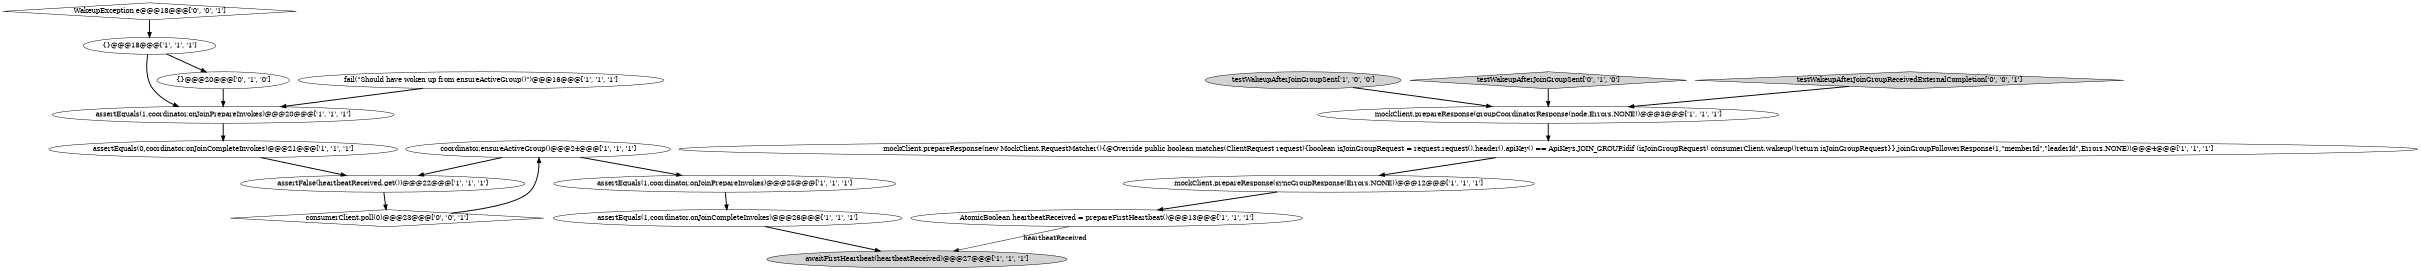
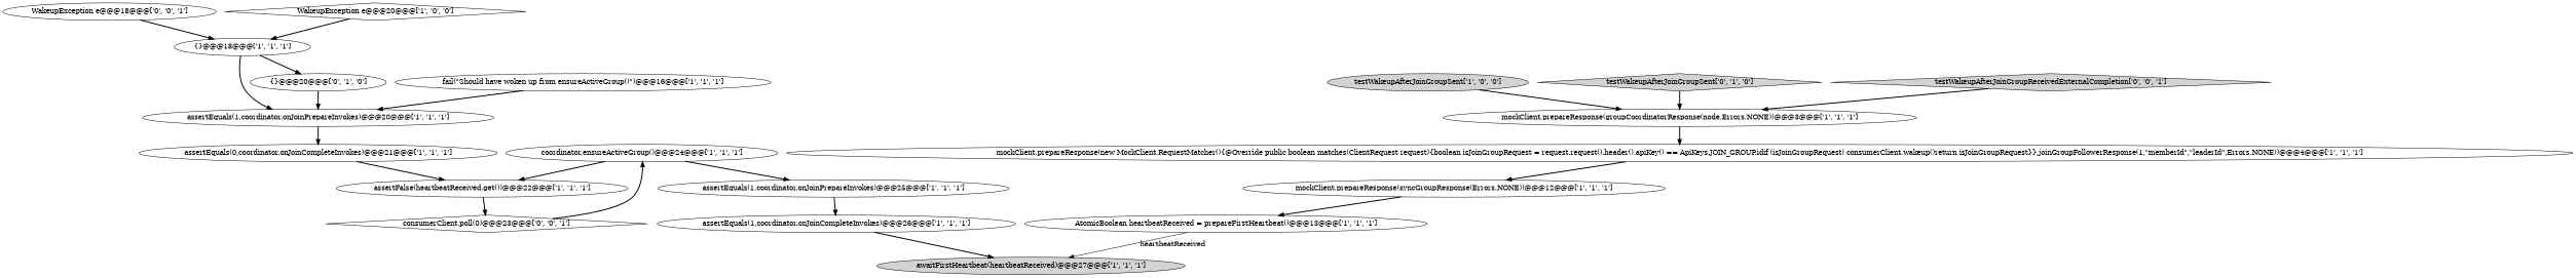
  digraph {
    node [fillcolor=white shape=ellipse style=filled]
    edge [style=bold]
    n1 [label="coordinator.ensureActiveGroup()@@@24@@@['1', '1', '1']"]
    n2 [label="assertEquals(1,coordinator.onJoinPrepareInvokes)@@@25@@@['1', '1', '1']"]
    n3 [label="assertFalse(heartbeatReceived.get())@@@22@@@['1', '1', '1']"]
    n4 [label="assertEquals(1,coordinator.onJoinCompleteInvokes)@@@26@@@['1', '1', '1']"]
    n5 [label="AtomicBoolean heartbeatReceived = prepareFirstHeartbeat()@@@13@@@['1', '1', '1']"]
    n6 [fillcolor=lightgray label="awaitFirstHeartbeat(heartbeatReceived)@@@27@@@['1', '1', '1']"]
    n7 [label="{}@@@18@@@['1', '1', '1']"]
    n8 [label="assertEquals(1,coordinator.onJoinPrepareInvokes)@@@20@@@['1', '1', '1']"]
    n9 [label="{}@@@20@@@['0', '1', '0']"]
    n10 [label="assertEquals(0,coordinator.onJoinCompleteInvokes)@@@21@@@['1', '1', '1']"]
-   n11 [label="WakeupException e@@@18@@@['0', '0', '1']" shape=diamond]
+   n11 [label="WakeupException e@@@18@@@['0', '0', '1']"]
    n12 [label="consumerClient.poll(0)@@@23@@@['0', '0', '1']" shape=diamond]
    n13 [fillcolor=lightgray label="testWakeupAfterJoinGroupSent['1', '0', '0']"]
    n14 [label="mockClient.prepareResponse(groupCoordinatorResponse(node,Errors.NONE))@@@3@@@['1', '1', '1']"]
    n15 [label="mockClient.prepareResponse(new MockClient.RequestMatcher(){@Override public boolean matches(ClientRequest request){boolean isJoinGroupRequest = request.request().header().apiKey() == ApiKeys.JOIN_GROUP.idif (isJoinGroupRequest) consumerClient.wakeup()return isJoinGroupRequest}},joinGroupFollowerResponse(1,\"memberId\",\"leaderId\",Errors.NONE))@@@4@@@['1', '1', '1']"]
    n16 [fillcolor=lightgray label="testWakeupAfterJoinGroupSent['0', '1', '0']" shape=diamond]
+   n17 [label="WakeupException e@@@20@@@['1', '0', '0']" shape=diamond]
    n18 [label="fail(\"Should have woken up from ensureActiveGroup()\")@@@16@@@['1', '1', '1']"]
    n19 [label="mockClient.prepareResponse(syncGroupResponse(Errors.NONE))@@@12@@@['1', '1', '1']"]
    n20 [fillcolor=lightgray label="testWakeupAfterJoinGroupReceivedExternalCompletion['0', '0', '1']" shape=diamond]
    n1 -> n2
    n1 -> n3
    n2 -> n4
    n3 -> n12
    n4 -> n6
    n5 -> n6 [label=heartbeatReceived style=solid]
    n7 -> n8
    n7 -> n9
    n8 -> n10
    n9 -> n8
    n10 -> n3
    n11 -> n7
    n12 -> n1
    n13 -> n14
    n14 -> n15
    n15 -> n19
    n16 -> n14
+   n17 -> n7
    n18 -> n8
    n19 -> n5
    n20 -> n14
  }
